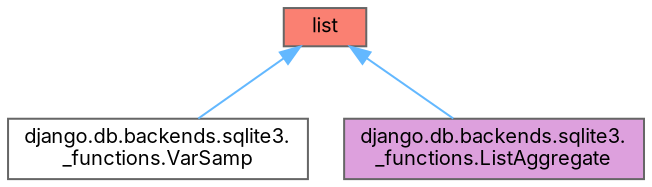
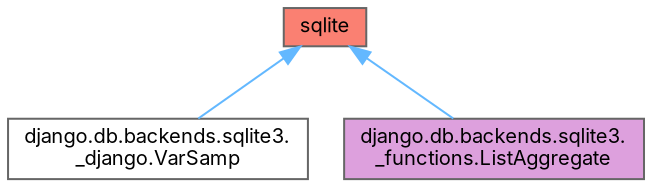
  digraph {
    fontname=Inter
    node [color=gray40 fontname=Inter fontsize=10 shape=box style=filled]
    edge [color=steelblue1 dir=back fontname=Inter fontsize=10 labelfontname=Helvetica labelfontsize=10 style=solid]
-   n1 [fillcolor=white fontcolor=black height=0.2 label="django.db.backends.sqlite3.\l_functions.VarSamp" width=0.4]
+   n1 [fillcolor=white fontcolor=black height=0.2 label="django.db.backends.sqlite3.\l_django.VarSamp" width=0.4]
    n2 [fillcolor=plum height=0.2 label="django.db.backends.sqlite3.\l_functions.ListAggregate" width=0.4]
-   n3 [fillcolor=salmon height=0.2 label=list width=0.4]
+   n3 [fillcolor=salmon height=0.2 label=sqlite width=0.4]
    n3 -> n1
    n3 -> n2
  }
